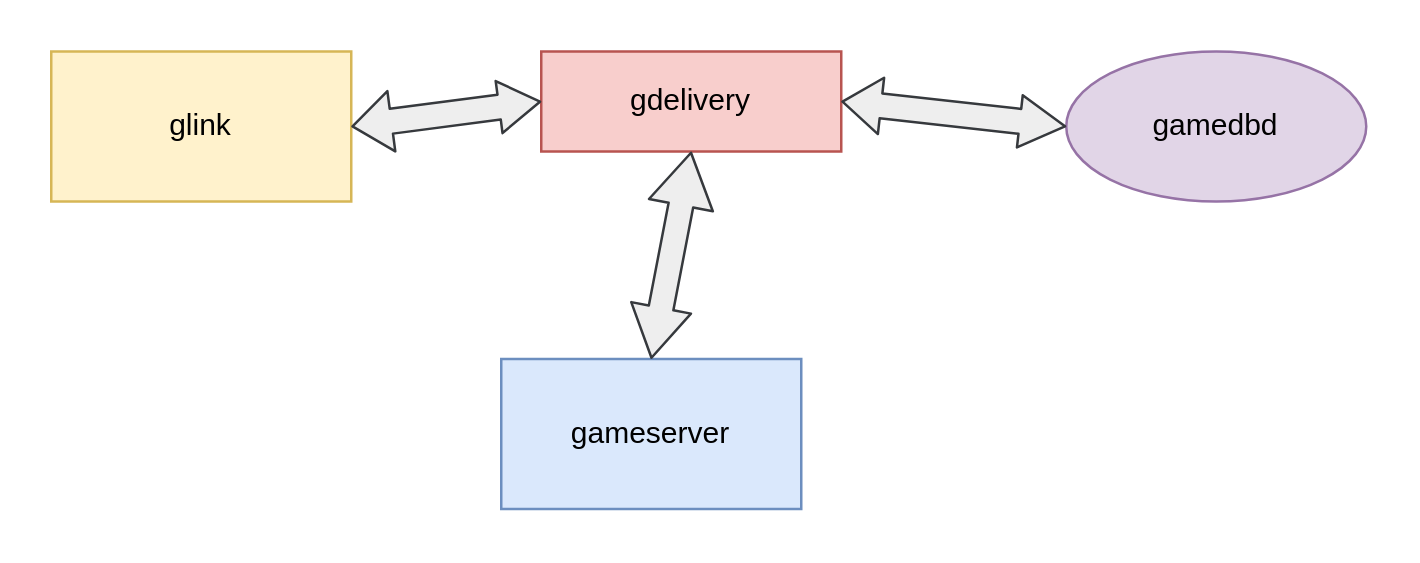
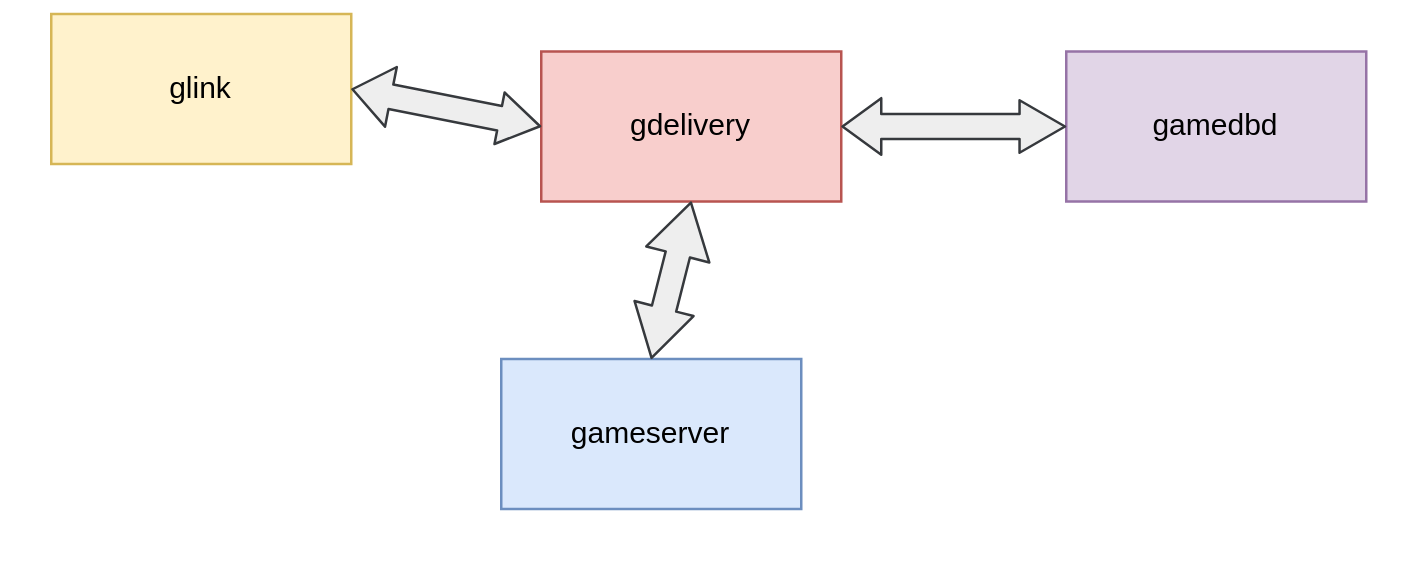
  <mxCell id="0" />
  <mxCell id="1" parent="0" />
- <mxCell id="2" value="glink" style="rounded=0;whiteSpace=wrap;html=1;shadow=0;fontFamily=Helvetica;fontSize=12;align=center;fillColor=#fff2cc;strokeColor=#d6b656;" vertex="1" parent="1"><mxGeometry x="20" y="20" width="120" height="60" as="geometry" /></mxCell>
- <mxCell id="3" value="gdelivery" style="rounded=0;whiteSpace=wrap;html=1;shadow=0;fontFamily=Helvetica;fontSize=12;align=center;fillColor=#f8cecc;strokeColor=#b85450;" vertex="1" parent="1"><mxGeometry x="216" y="20" width="120" height="40" as="geometry" /></mxCell>
- <mxCell id="4" value="gamedbd" style="ellipse;whiteSpace=wrap;html=1;shadow=0;fontFamily=Helvetica;fontSize=12;align=center;fillColor=#e1d5e7;strokeColor=#9673a6;" vertex="1" parent="1"><mxGeometry x="426" y="20" width="120" height="60" as="geometry" /></mxCell>
+ <mxCell id="2" value="glink" style="rounded=0;whiteSpace=wrap;html=1;shadow=0;fontFamily=Helvetica;fontSize=12;align=center;fillColor=#fff2cc;strokeColor=#d6b656;" vertex="1" parent="1"><mxGeometry x="20" y="5" width="120" height="60" as="geometry" /></mxCell>
+ <mxCell id="3" value="gdelivery" style="rounded=0;whiteSpace=wrap;html=1;shadow=0;fontFamily=Helvetica;fontSize=12;align=center;fillColor=#f8cecc;strokeColor=#b85450;" vertex="1" parent="1"><mxGeometry x="216" y="20" width="120" height="60" as="geometry" /></mxCell>
+ <mxCell id="4" value="gamedbd" style="rounded=0;whiteSpace=wrap;html=1;shadow=0;fontFamily=Helvetica;fontSize=12;align=center;fillColor=#e1d5e7;strokeColor=#9673a6;" vertex="1" parent="1"><mxGeometry x="426" y="20" width="120" height="60" as="geometry" /></mxCell>
  <mxCell id="5" value="gameserver" style="rounded=0;whiteSpace=wrap;html=1;shadow=0;fontFamily=Helvetica;fontSize=12;align=center;fillColor=#dae8fc;strokeColor=#6c8ebf;" vertex="1" parent="1"><mxGeometry x="200" y="143" width="120" height="60" as="geometry" /></mxCell>
  <mxCell id="6" value="" style="shape=flexArrow;endArrow=classic;startArrow=block;html=1;fontFamily=Helvetica;fontSize=12;exitX=1;exitY=0.5;exitDx=0;exitDy=0;entryX=0;entryY=0.5;entryDx=0;entryDy=0;endWidth=10;endSize=5.167;startWidth=13.333;startSize=4.892;startFill=0;fillColor=#eeeeee;strokeColor=#36393d;" edge="1" parent="1" source="2" target="3"><mxGeometry width="50" height="50" relative="1" as="geometry"><mxPoint x="296" y="169" as="sourcePoint" /><mxPoint x="346" y="119" as="targetPoint" /></mxGeometry></mxCell>
  <mxCell id="7" value="" style="shape=flexArrow;endArrow=classic;startArrow=classic;html=1;fontFamily=Helvetica;fontSize=12;entryX=0;entryY=0.5;entryDx=0;entryDy=0;exitX=1;exitY=0.5;exitDx=0;exitDy=0;startWidth=11.667;startSize=4.833;endWidth=10;endSize=5.725;fillColor=#eeeeee;strokeColor=#36393d;" edge="1" parent="1" source="3" target="4"><mxGeometry width="50" height="50" relative="1" as="geometry"><mxPoint x="340" y="131" as="sourcePoint" /><mxPoint x="390" y="81" as="targetPoint" /></mxGeometry></mxCell>
  <mxCell id="8" value="" style="shape=flexArrow;endArrow=classic;startArrow=classic;html=1;fontFamily=Helvetica;fontSize=12;entryX=0.5;entryY=1;entryDx=0;entryDy=0;exitX=0.5;exitY=0;exitDx=0;exitDy=0;endWidth=15;endSize=6.783;startWidth=13.333;startSize=6.442;fillColor=#eeeeee;strokeColor=#36393d;" edge="1" parent="1" source="5" target="3"><mxGeometry width="50" height="50" relative="1" as="geometry"><mxPoint x="420" y="176" as="sourcePoint" /><mxPoint x="470" y="126" as="targetPoint" /></mxGeometry></mxCell>
